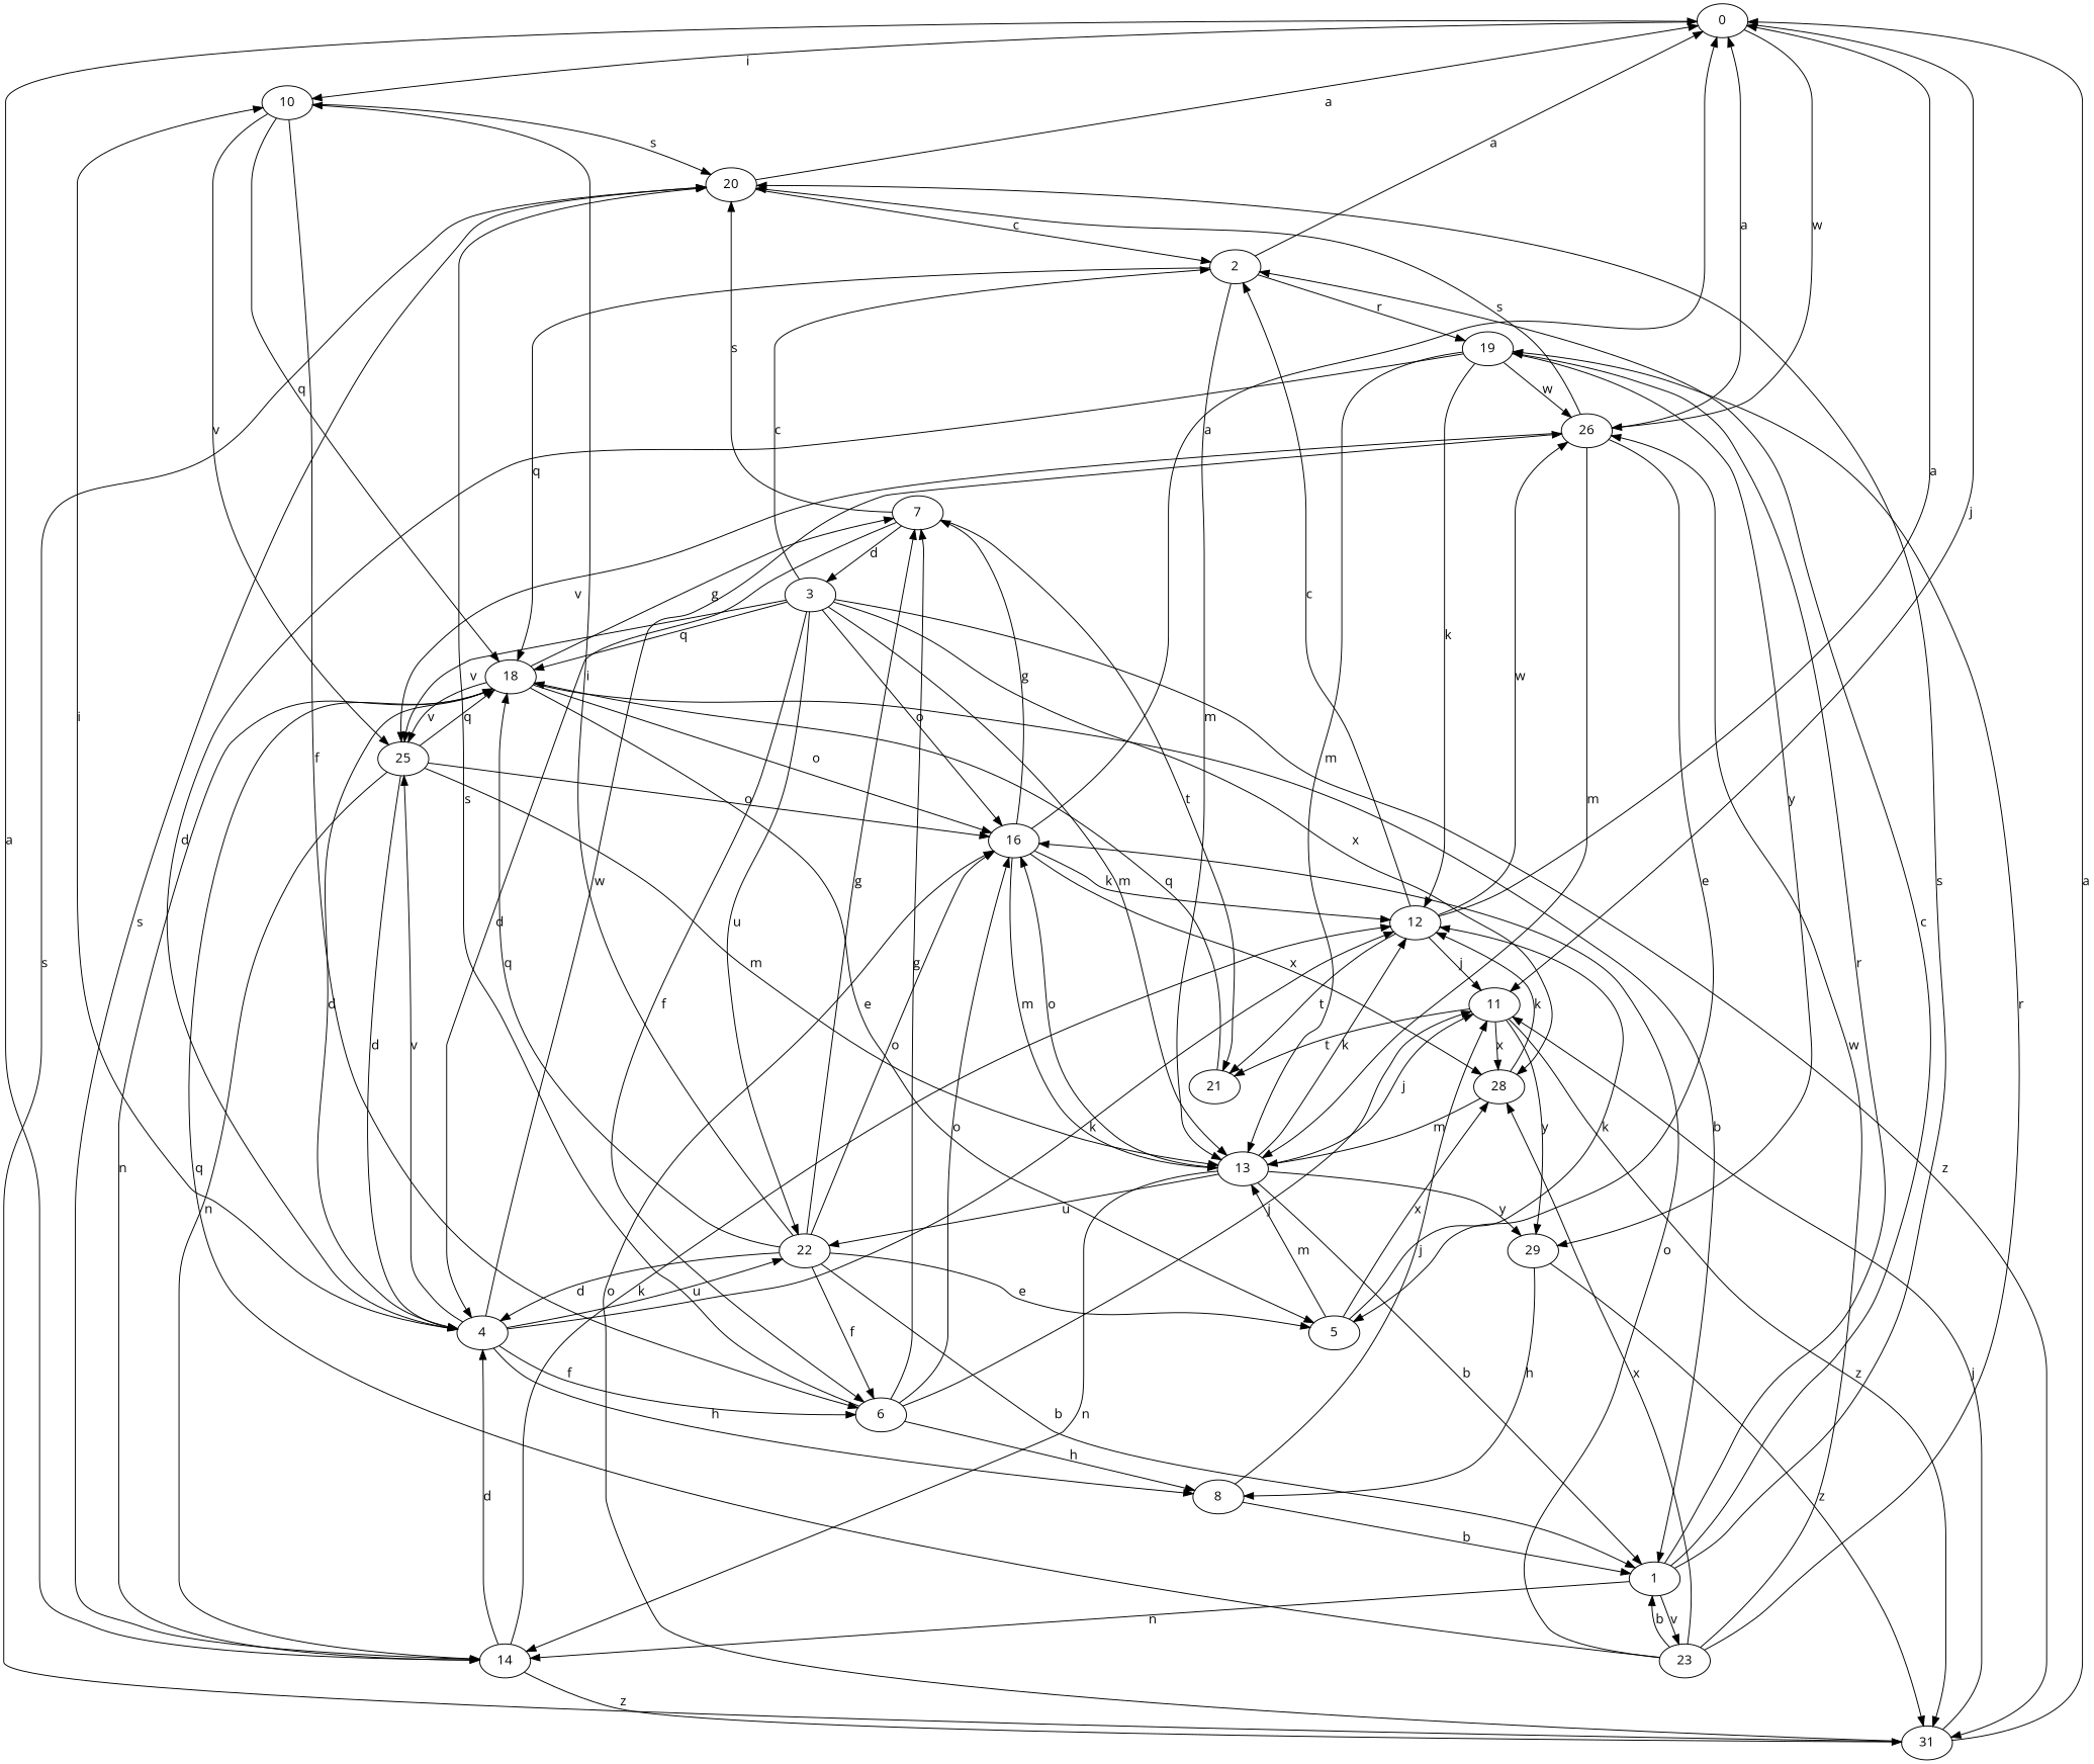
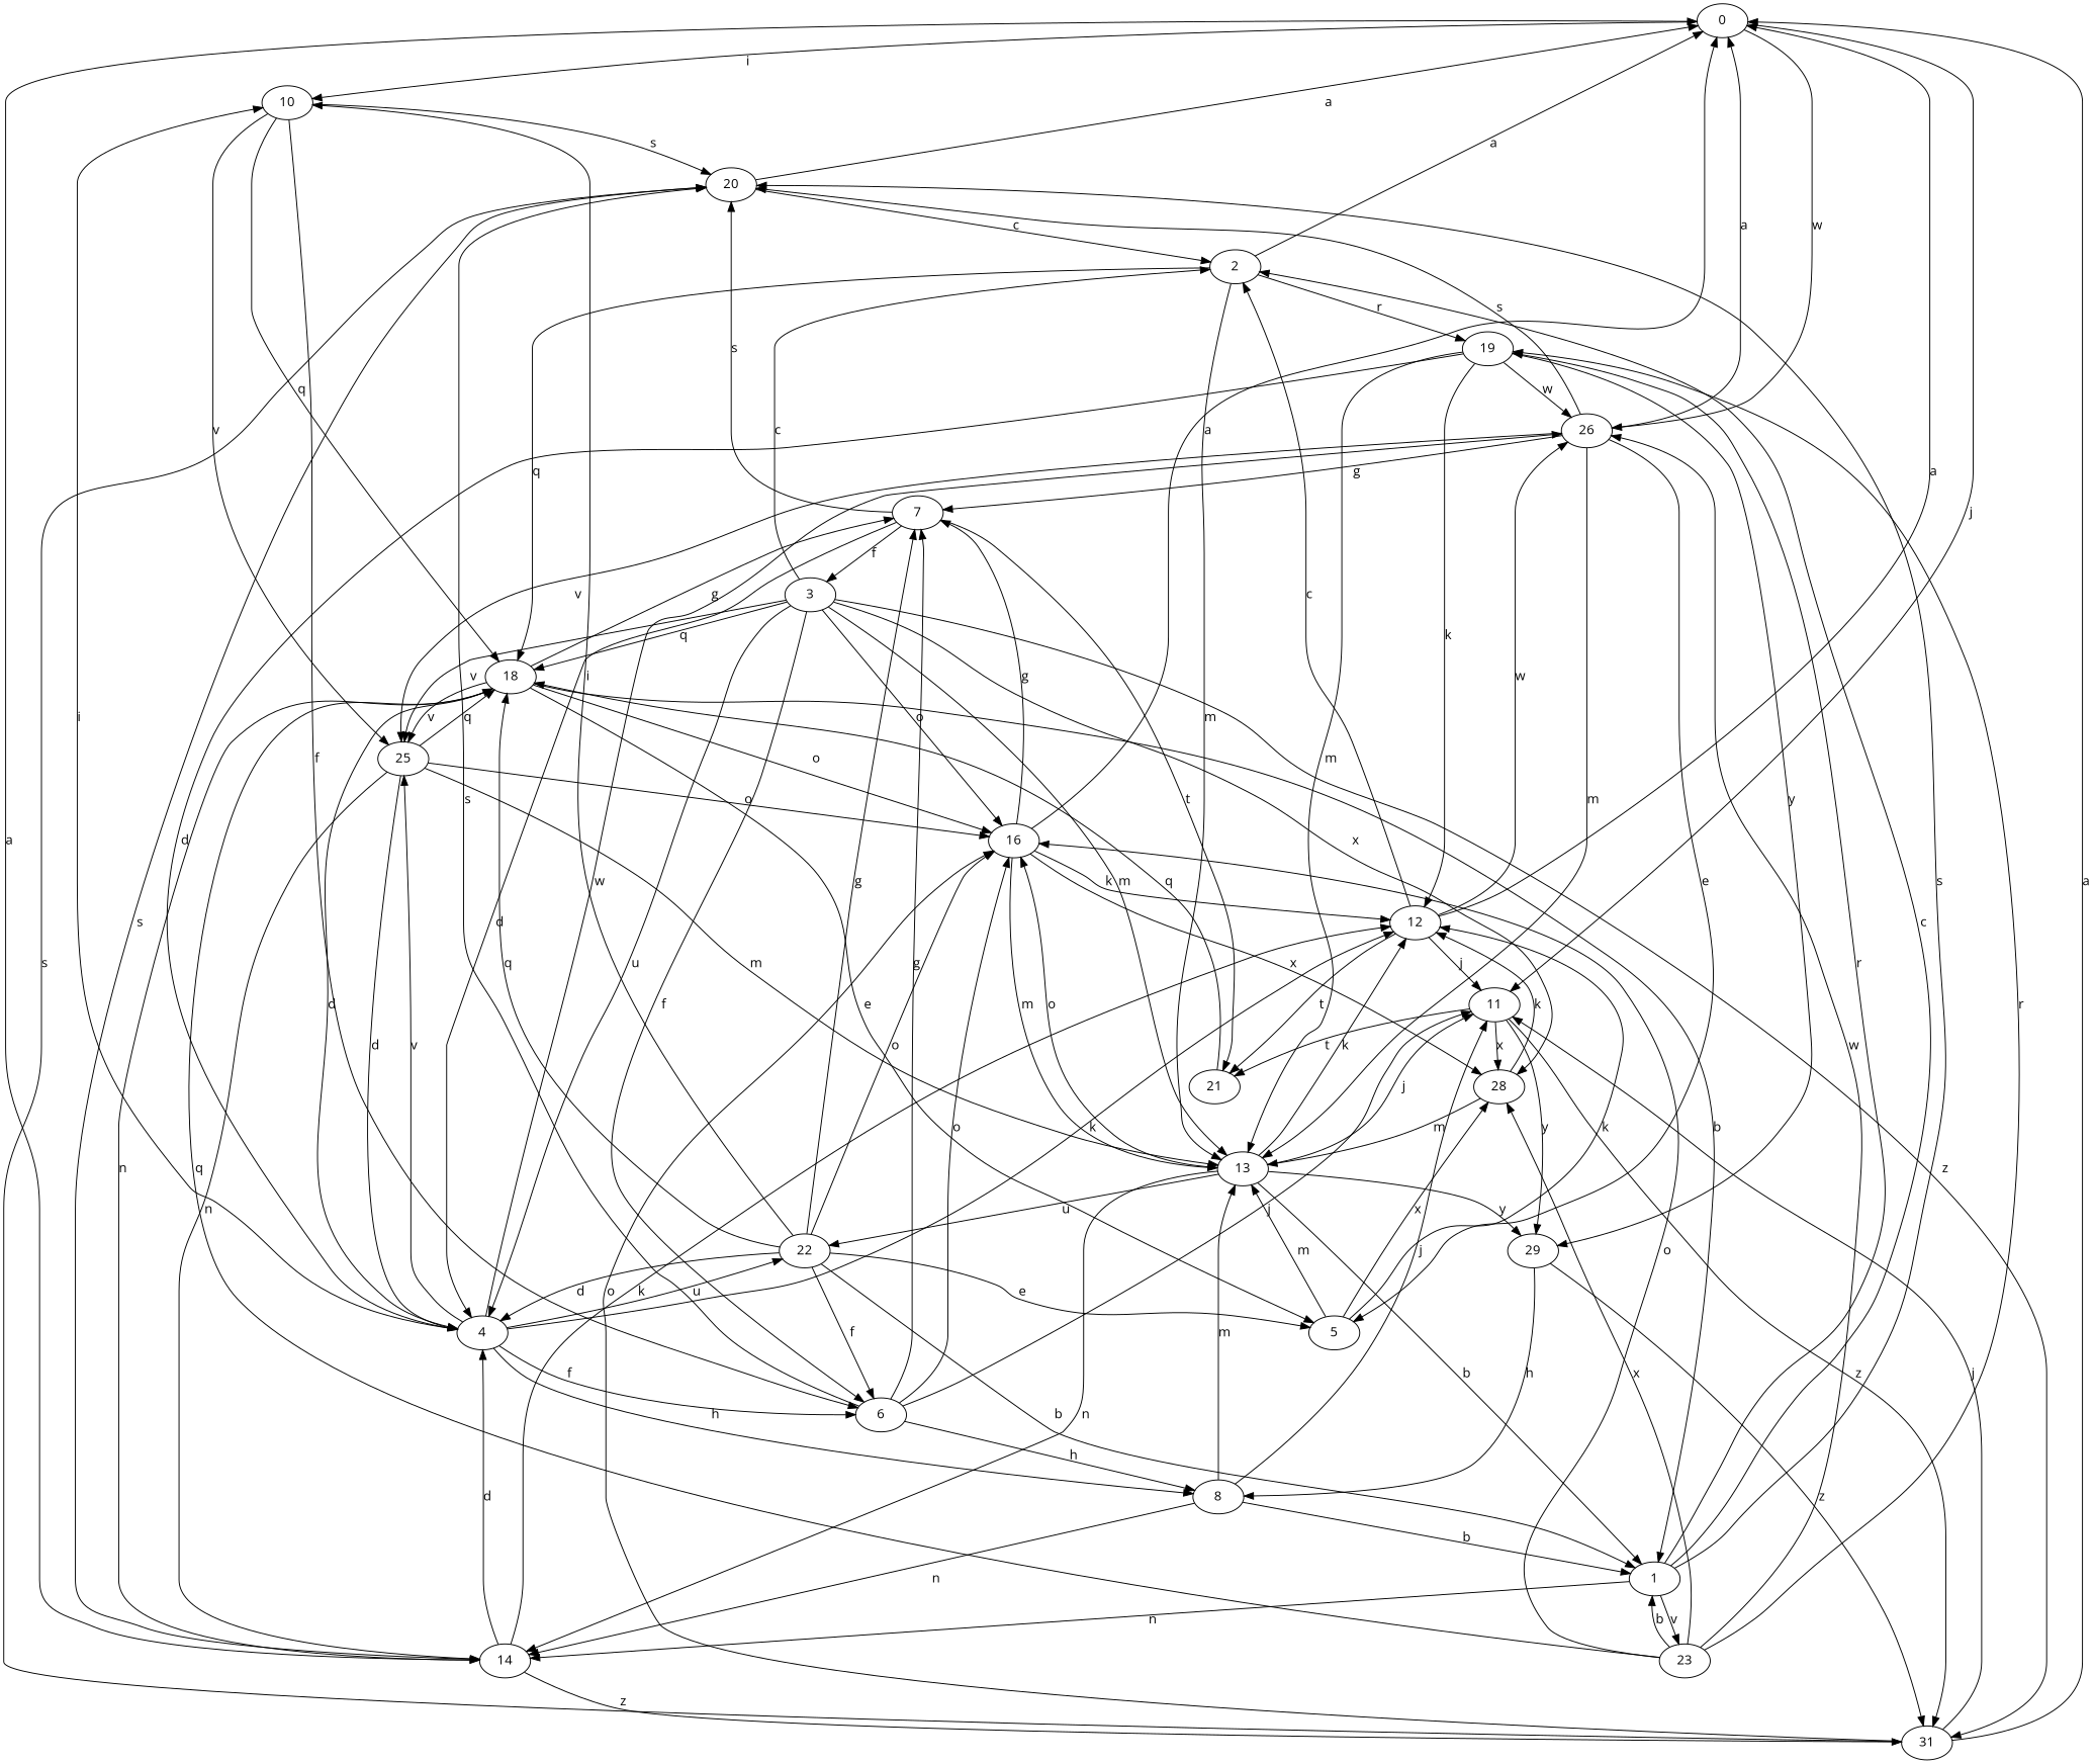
  strict digraph {
    fontname="Open Sans"
    node [fontname="Open Sans"]
    edge [fontname="Open Sans"]
    0
    10
    11
    26
    20
    18
    6
    25
    28
    31
    21
    29
    13
    5
    7
    1
    2
    14
    19
    23
    4
    12
    16
    22
    3
    8
    0 -> 10 [label=i]
    0 -> 11 [label=j]
    0 -> 26 [label=w]
    10 -> 20 [label=s]
    10 -> 18 [label=q]
    10 -> 6 [label=f]
    10 -> 25 [label=v]
    11 -> 28 [label=x]
    11 -> 31 [label=z]
    11 -> 21 [label=t]
    11 -> 29 [label=y]
    26 -> 0 [label=a]
    26 -> 20 [label=s]
    26 -> 25 [label=v]
    26 -> 13 [label=m]
    26 -> 5 [label=e]
+   26 -> 7 [label=g]
    20 -> 0 [label=a]
    20 -> 2 [label=c]
    18 -> 25 [label=v]
    18 -> 5 [label=e]
    18 -> 7 [label=g]
    18 -> 1 [label=b]
    18 -> 14 [label=n]
    18 -> 4 [label=d]
    18 -> 16 [label=o]
    6 -> 11 [label=j]
    6 -> 20 [label=s]
    6 -> 7 [label=g]
    6 -> 16 [label=o]
    6 -> 8 [label=h]
    25 -> 18 [label=q]
    25 -> 13 [label=m]
    25 -> 14 [label=n]
    25 -> 4 [label=d]
    25 -> 16 [label=o]
    28 -> 13 [label=m]
    28 -> 12 [label=k]
    31 -> 0 [label=a]
    31 -> 11 [label=j]
    31 -> 20 [label=s]
    31 -> 16 [label=o]
    21 -> 18 [label=q]
    29 -> 31 [label=z]
    29 -> 8 [label=h]
    13 -> 11 [label=j]
    13 -> 29 [label=y]
    13 -> 1 [label=b]
    13 -> 14 [label=n]
    13 -> 12 [label=k]
    13 -> 16 [label=o]
    13 -> 22 [label=u]
    5 -> 28 [label=x]
    5 -> 13 [label=m]
    5 -> 12 [label=k]
    7 -> 20 [label=s]
    7 -> 21 [label=t]
    7 -> 4 [label=d]
-   7 -> 3 [label=d]
+   7 -> 3 [label=f]
    1 -> 20 [label=s]
    1 -> 2 [label=c]
    1 -> 14 [label=n]
    1 -> 19 [label=r]
    1 -> 23 [label=v]
    2 -> 0 [label=a]
    2 -> 18 [label=q]
    2 -> 13 [label=m]
    2 -> 19 [label=r]
    14 -> 0 [label=a]
    14 -> 20 [label=s]
    14 -> 31 [label=z]
    14 -> 4 [label=d]
    14 -> 12 [label=k]
    19 -> 26 [label=w]
    19 -> 29 [label=y]
    19 -> 13 [label=m]
    19 -> 4 [label=d]
    19 -> 12 [label=k]
    23 -> 26 [label=w]
    23 -> 18 [label=q]
    23 -> 28 [label=x]
    23 -> 1 [label=b]
    23 -> 19 [label=r]
    23 -> 16 [label=o]
    4 -> 10 [label=i]
    4 -> 26 [label=w]
    4 -> 6 [label=f]
    4 -> 25 [label=v]
    4 -> 12 [label=k]
    4 -> 22 [label=u]
    4 -> 8 [label=h]
    12 -> 0 [label=a]
    12 -> 11 [label=j]
    12 -> 26 [label=w]
    12 -> 21 [label=t]
    12 -> 2 [label=c]
    16 -> 0 [label=a]
    16 -> 28 [label=x]
    16 -> 13 [label=m]
    16 -> 7 [label=g]
    16 -> 12 [label=k]
    22 -> 10 [label=i]
    22 -> 18 [label=q]
    22 -> 6 [label=f]
    22 -> 5 [label=e]
    22 -> 7 [label=g]
    22 -> 1 [label=b]
    22 -> 4 [label=d]
    22 -> 16 [label=o]
    3 -> 18 [label=q]
    3 -> 6 [label=f]
    3 -> 25 [label=v]
    3 -> 28 [label=x]
    3 -> 31 [label=z]
    3 -> 13 [label=m]
    3 -> 2 [label=c]
    3 -> 16 [label=o]
-   3 -> 22 [label=u]
+   3 -> 4 [label=u]
    8 -> 11 [label=j]
+   8 -> 13 [label=m]
    8 -> 1 [label=b]
+   8 -> 14 [label=n]
  }
